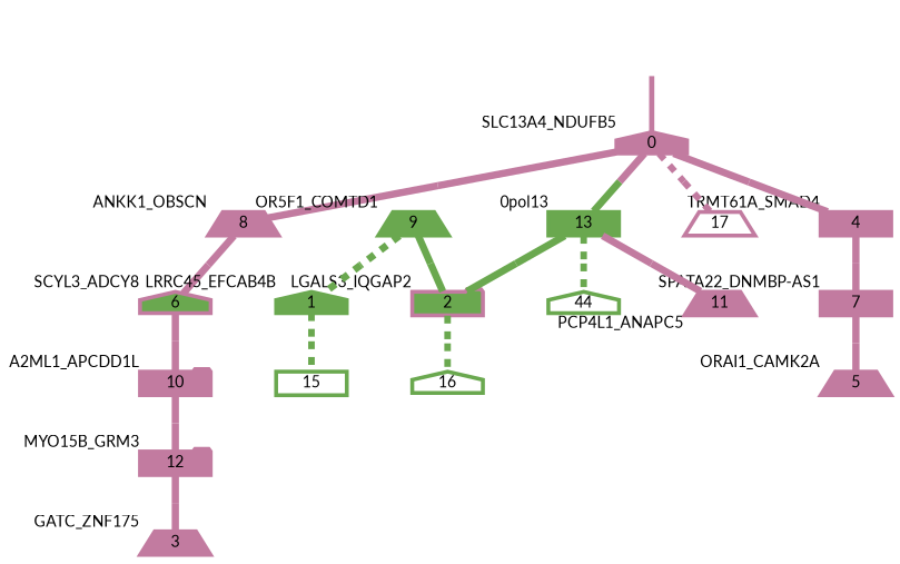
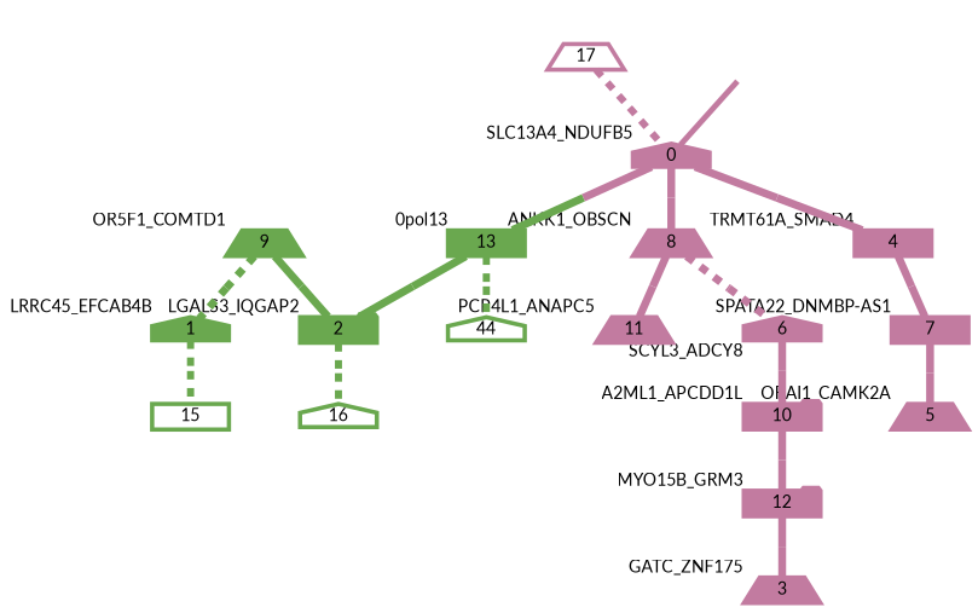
  strict digraph {
    forcelabels=true
    nodesep=0.7
    rankdir=TB
    ranksep=0.6
    splines=false
    node [color="#c27ba0ff" fillcolor="#c27ba0ff" fixedsize=true fontname=Lato fontsize="12pt" penwidth=3 shape=trapezium style=filled]
    edge [arrowsize=0 color="#c27ba0ff;0.5:#c27ba0ff" minlen=1.0338983535766602 penwidth=5.5 style=solid]
    0 [height=0.25 shape=house xlabel=SLC13A4_NDUFB5]
    4 [height=0.25 shape=box xlabel=TRMT61A_SMAD4]
    8 [height=0.25 xlabel=ANKK1_OBSCN]
    13 [color="#6aa84fff" fillcolor="#6aa84fff" height=0.25 shape=box xlabel="0pol13"]
    17 [height=0.25 style=solid]
    7 [height=0.25 shape=box xlabel="SPATA22_DNMBP-AS1"]
-   6 [fillcolor="#6aa84fff" height=0.25 shape=house xlabel=SCYL3_ADCY8]
+   6 [height=0.25 shape=house xlabel=SCYL3_ADCY8]
    11 [height=0.25 xlabel=PCP4L1_ANAPC5]
-   2 [fillcolor="#6aa84fff" height=0.25 shape=folder xlabel=LGALS3_IQGAP2]
+   2 [color="#6aa84fff" fillcolor="#6aa84fff" height=0.25 shape=folder xlabel=LGALS3_IQGAP2]
    n10 [color="#6aa84fff" fillcolor="#6aa84fff" height=0.25 label=44 shape=house style=solid]
    5 [height=0.25 xlabel=ORAI1_CAMK2A]
    10 [height=0.25 shape=folder xlabel=A2ML1_APCDD1L]
    16 [color="#6aa84fff" fillcolor="#6aa84fff" height=0.25 shape=house style=solid]
    1 [color="#6aa84fff" fillcolor="#6aa84fff" height=0.25 shape=house xlabel=LRRC45_EFCAB4B]
    15 [color="#6aa84fff" fillcolor="#6aa84fff" height=0.25 shape=box style=solid]
    9 [color="#6aa84fff" fillcolor="#6aa84fff" height=0.25 xlabel=OR5F1_COMTD1]
    12 [height=0.25 shape=folder xlabel=MYO15B_GRM3]
    3 [height=0.25 xlabel=GATC_ZNF175]
    normal [style=invis xlabel=SLC13A4_NDUFB5 color="" fillcolor="" fixedsize="" fontname="" fontsize="" shape=""]
    0 -> 4 [minlen=1.0]
    0 -> 8 [minlen=1.0]
    0 -> 13 [color="#c27ba0ff;0.5:#6aa84fff"]
-   0 -> 17 [penwidth=5 style=dashed]
+   17 -> 0 [penwidth=5 style=dashed]
    4 -> 7 [minlen=1.1694915294647217]
-   8 -> 6 [minlen=1.180790901184082]
-   13 -> 11 [minlen=1.0677965879440308]
+   8 -> 6 [minlen=1.180790901184082 style=dashed]
+   8 -> 11 [minlen=1.0677965879440308]
    13 -> 2 [color="#6aa84fff;0.5:#6aa84fff" minlen=1.0]
    13 -> n10 [color="#6aa84fff;0.5:#6aa84fff" penwidth=5 style=dashed]
    7 -> 5 [minlen=1.3615819215774536]
    6 -> 10 [minlen=1.0790960788726807]
    2 -> 16 [color="#6aa84fff;0.5:#6aa84fff" penwidth=5 style=dashed]
    10 -> 12 [minlen=1.0677965879440308]
    1 -> 15 [color="#6aa84fff;0.5:#6aa84fff" penwidth=5 style=dashed]
    9 -> 2 [color="#6aa84fff;0.5:#6aa84fff" minlen=1.1355931758880615]
    9 -> 1 [color="#6aa84fff;0.5:#6aa84fff" minlen=1.0 style=dashed]
    12 -> 3 [minlen=1.4293785095214844]
    normal -> 0 [color="#c27ba0ff" penwidth=4 minlen=""]
  }
